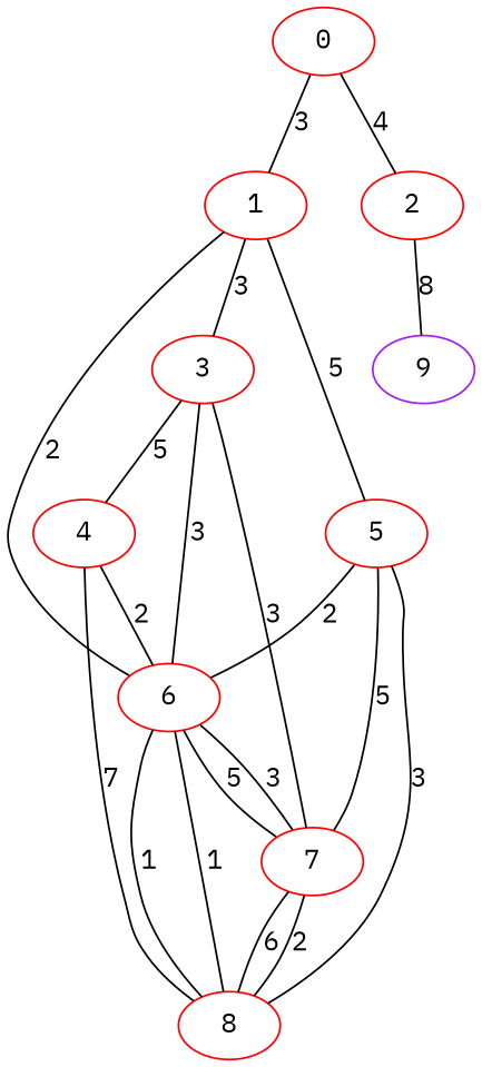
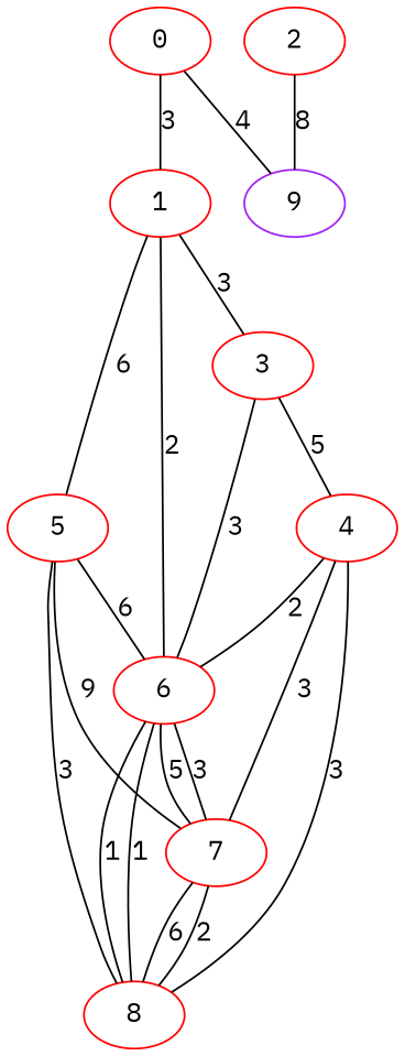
  graph {
    fontname="IBM Plex Mono"
    node [color=red fontname="IBM Plex Mono" weight=1]
    edge [fontname="IBM Plex Mono"]
    0
    1
    2
    3
    5
    6
    9 [color=purple weight=4]
    4
    7
    8
    0 -- 1 [label=3]
-   0 -- 2 [label=4]
+   0 -- 9 [label=4]
    1 -- 3 [label=3]
-   1 -- 5 [label=5]
+   1 -- 5 [label=6]
    1 -- 6 [label=2]
    2 -- 9 [label=8]
    3 -- 6 [label=3]
    3 -- 4 [label=5]
-   5 -- 6 [label=2]
-   5 -- 7 [label=5]
+   5 -- 6 [label=6]
+   5 -- 7 [label=9]
    5 -- 8 [label=3]
    6 -- 7 [label=3]
    6 -- 7 [label=5]
    6 -- 8 [label=1]
    6 -- 8 [label=1]
    4 -- 6 [label=2]
-   3 -- 7 [label=3]
-   4 -- 8 [label=7]
+   4 -- 7 [label=3]
+   4 -- 8 [label=3]
    7 -- 8 [label=2]
    7 -- 8 [label=6]
  }
